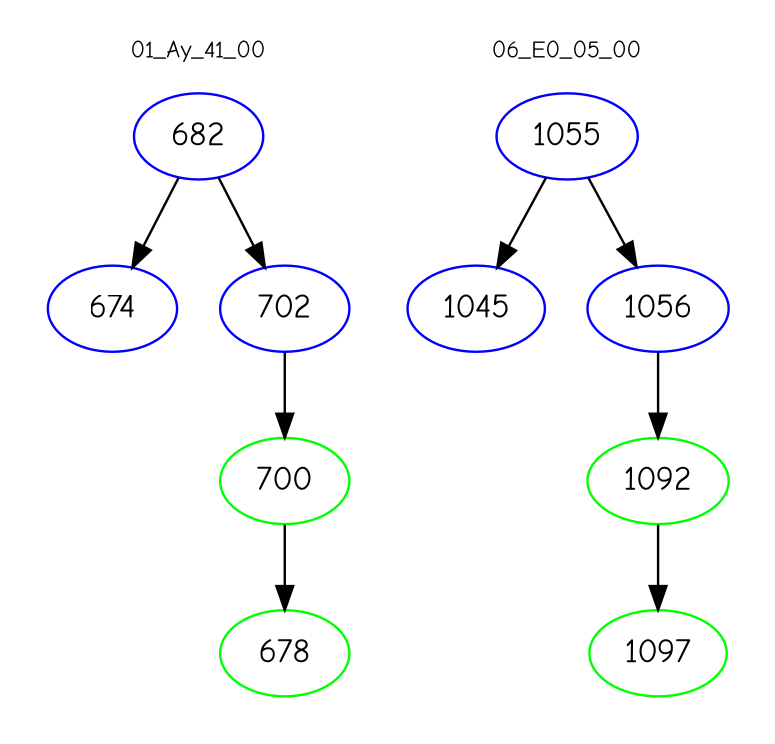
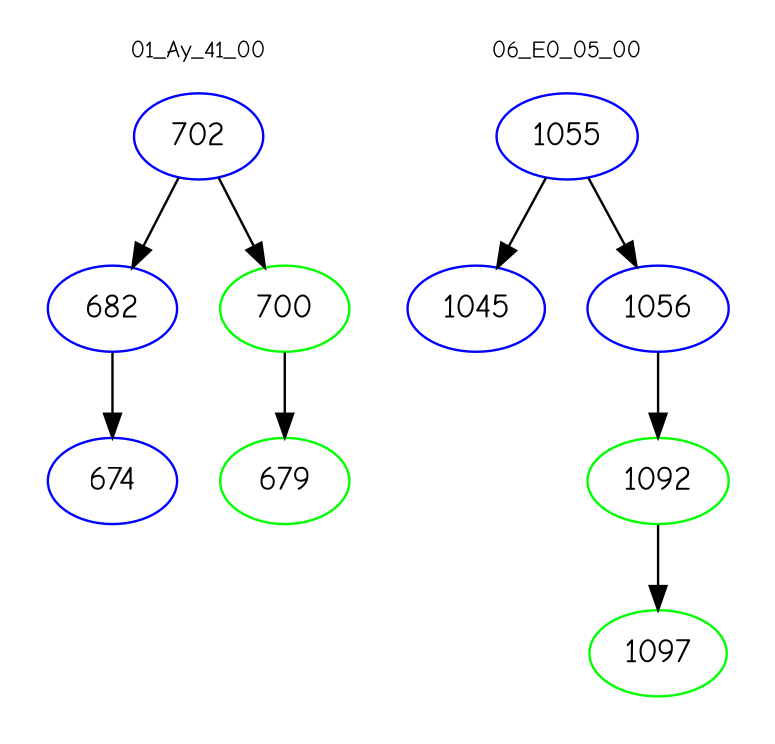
  digraph {
    fontname="Comic Neue"
    node [color=blue fontname="Comic Neue"]
    edge [color=black fontname="Comic Neue"]
    n1 [label=682]
    n2 [label=674]
    n3 [label=702]
    n4 [color=green label=700]
-   n5 [color=green label=678]
+   n5 [color=green label=679]
    n6 [label=1055]
    n7 [label=1045]
    n8 [label=1056]
    n9 [color=green label=1092]
    n10 [color=green label=1097]
    subgraph cluster_1 {
      color=white
      fontsize=10
      label="01_Ay_41_00"
      n1
      n2
      n3
      n4
      n5
    }
    subgraph cluster_2 {
      color=white
      fontsize=10
      label="06_E0_05_00"
      n6
      n7
      n8
      n9
      n10
    }
    n1 -> n2
-   n1 -> n3
+   n3 -> n1
    n3 -> n4
    n4 -> n5
    n6 -> n7
    n6 -> n8
    n8 -> n9
    n9 -> n10
  }
